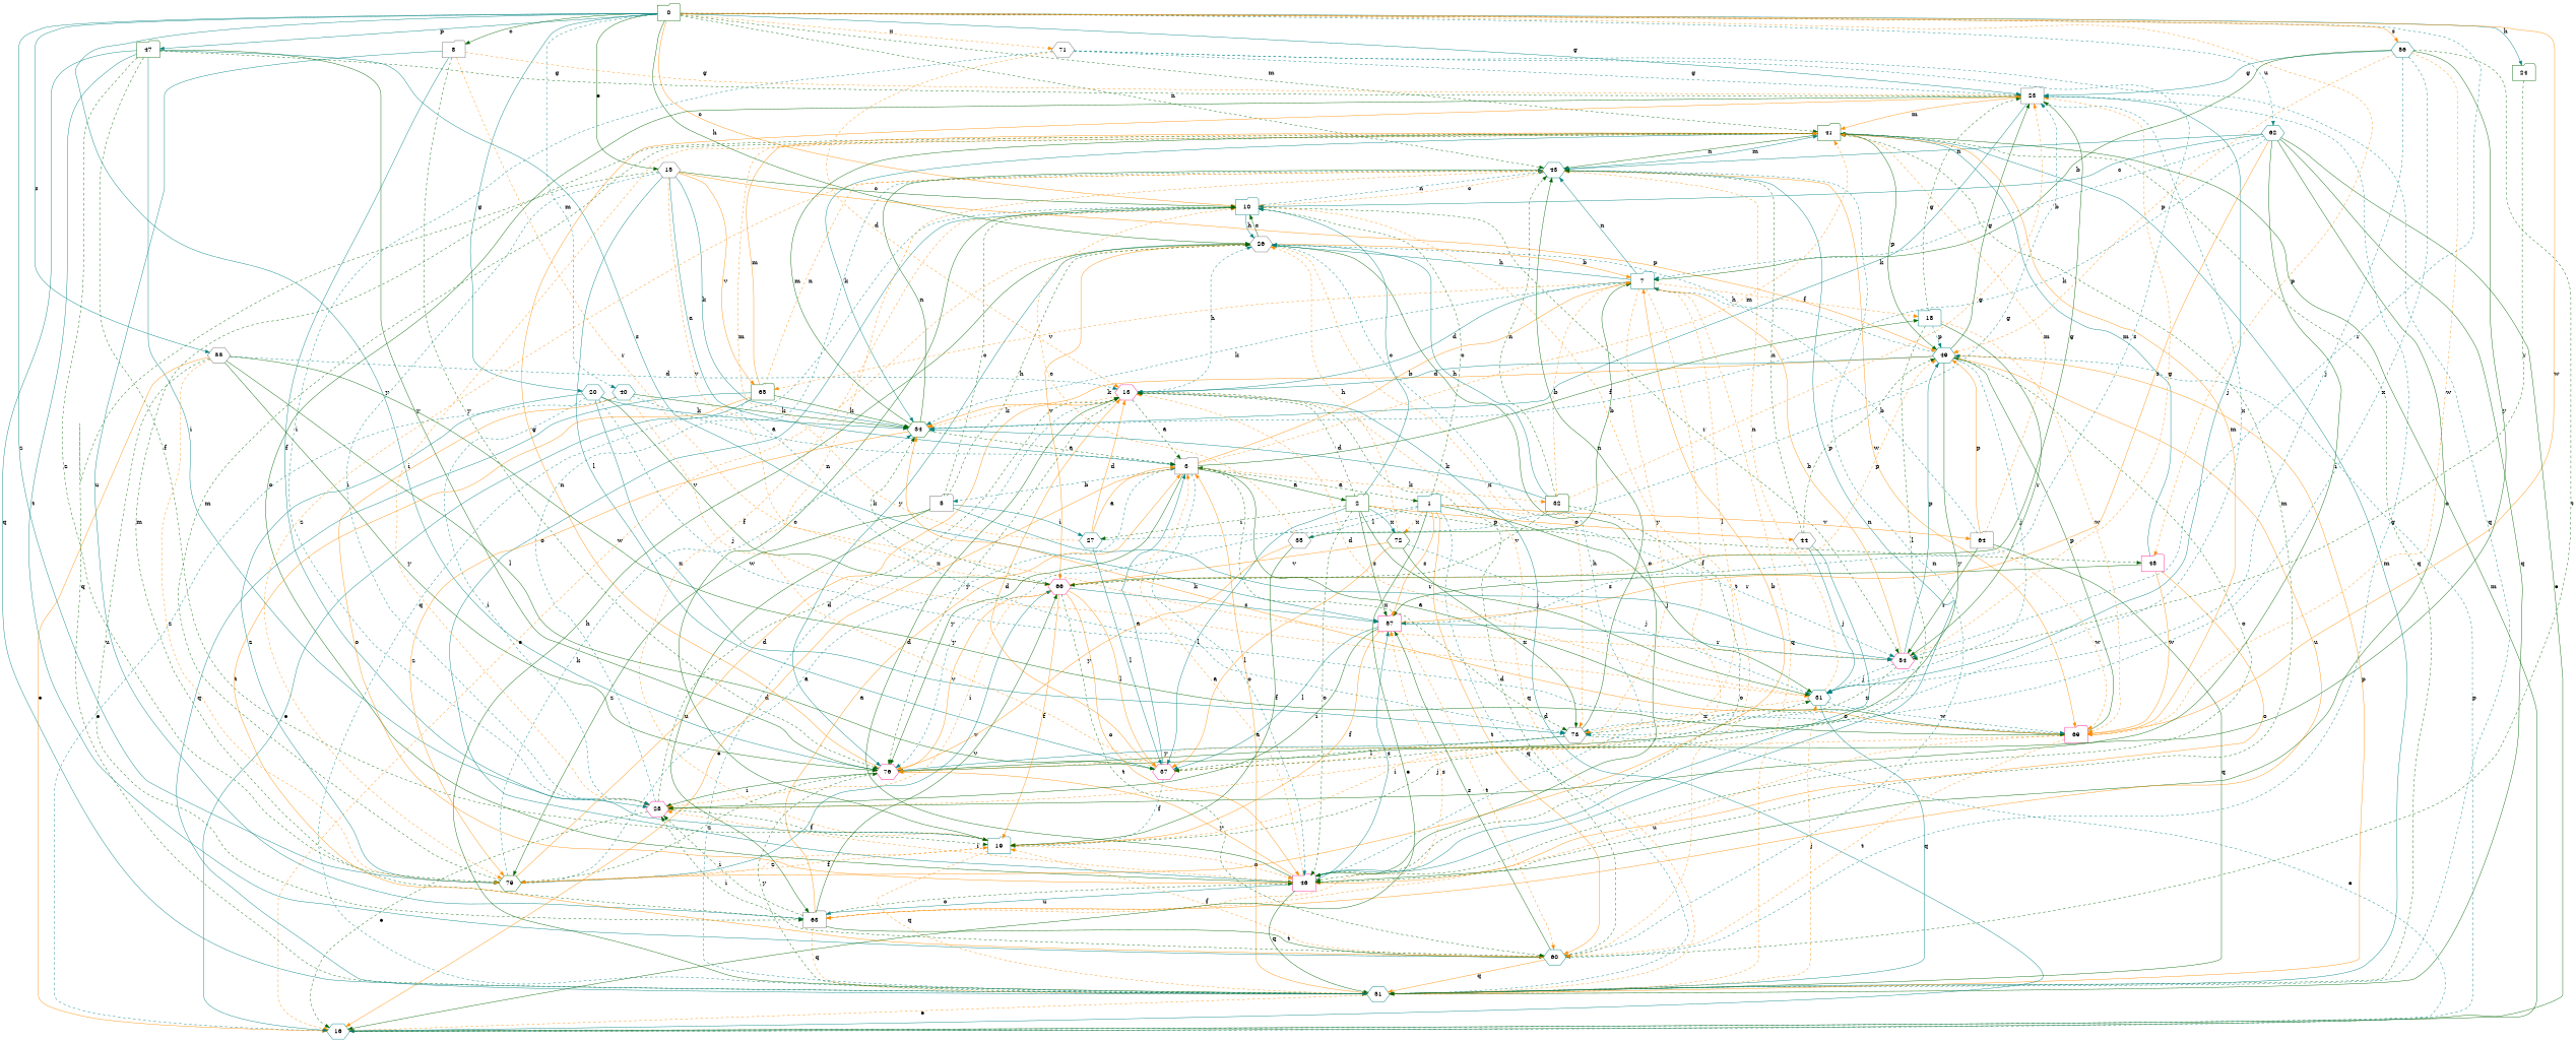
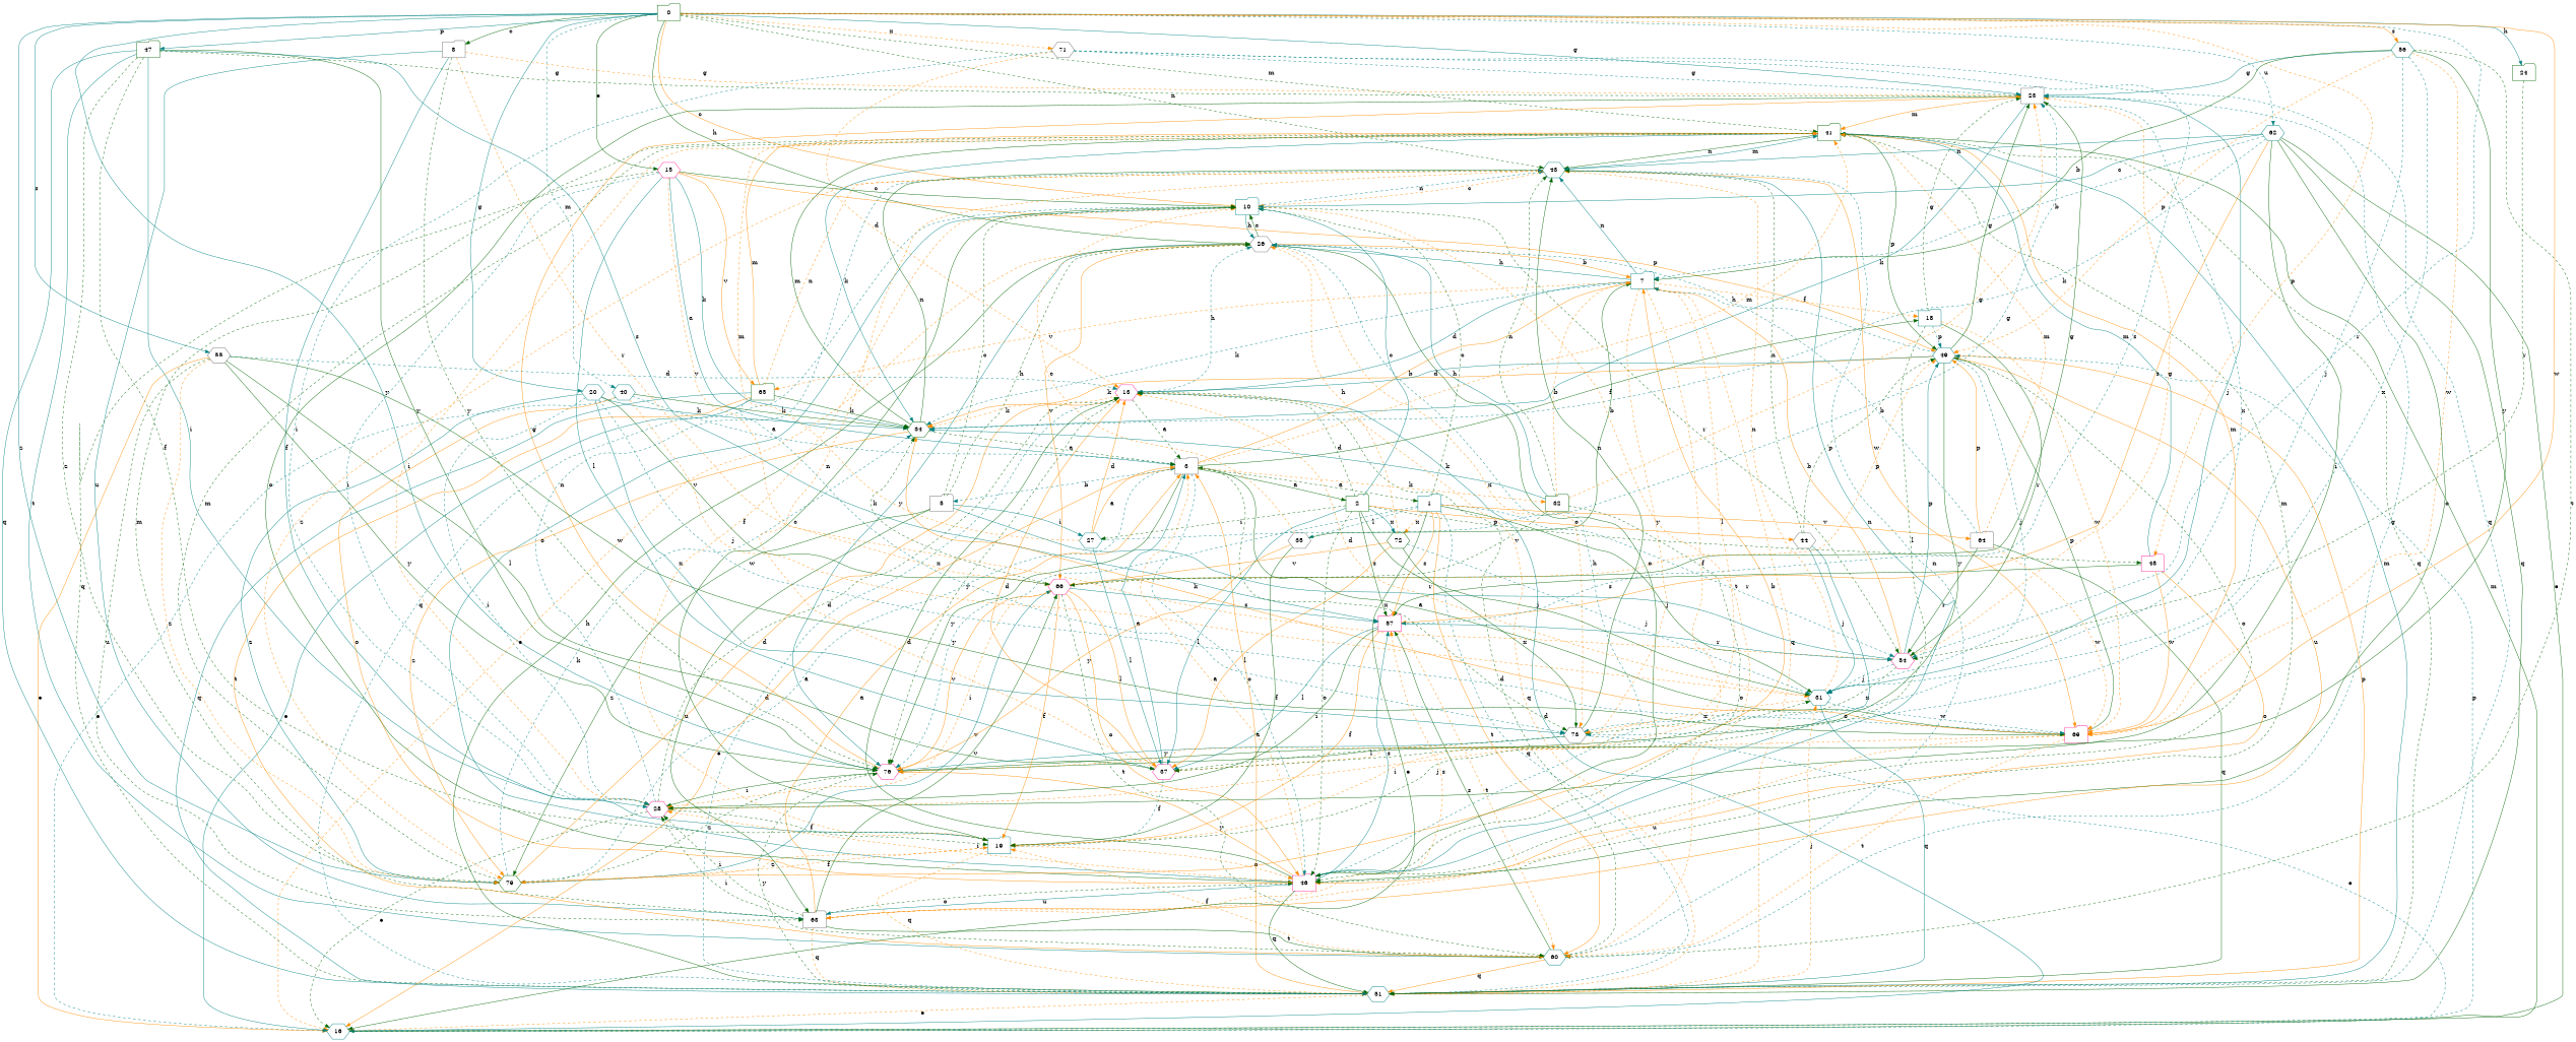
  strict digraph {
    node [color=teal shape=hexagon]
    edge [color=darkorange style=solid]
    0 [color=darkgreen shape=folder]
    8 [color=gray40 shape=folder]
    10 [shape=folder]
-   15 [color=gray40]
+   15 [color=deeppink]
    20
    23 [color=gray40 shape=folder]
    24 [color=darkgreen shape=folder]
    26 [color=gray40]
    40
    41 [color=darkgreen shape=folder]
    43
    47 [color=darkgreen shape=folder]
    48 [color=deeppink shape=folder]
    54 [color=deeppink]
    55 [color=gray40]
    56
    62
    69 [color=deeppink shape=folder]
    71 [color=gray40]
    76 [color=deeppink]
    79 [color=darkgreen]
    63 [color=gray40 shape=folder]
    19 [shape=folder]
    51
    60
    46 [color=deeppink shape=folder]
    37 [color=deeppink]
    3 [color=gray40 shape=folder]
    34 [color=darkgreen]
    65 [color=darkgreen shape=folder]
    28 [color=deeppink]
    49
    66 [color=deeppink]
    73 [color=gray40]
    31
    16
    7 [shape=folder]
    57 [color=deeppink shape=folder]
    13 [color=deeppink]
    1 [shape=folder]
    35 [color=gray40]
    64 [color=gray40 shape=folder]
    72 [color=darkgreen]
    2 [color=darkgreen shape=folder]
    27
    44 [color=gray40]
    5 [color=gray40 shape=folder]
    18 [shape=folder]
    32 [color=darkgreen shape=folder]
    0 -> 8 [color=darkgreen label=c]
    0 -> 10 [label=c]
    0 -> 15 [color=darkgreen label=e]
    0 -> 20 [color=teal label=g]
    0 -> 23 [color=teal label=g]
    0 -> 24 [color=teal label=h]
    0 -> 26 [color=darkgreen label=h]
    0 -> 40 [color=teal label=m style=dashed]
    0 -> 41 [color=darkgreen label=m style=dashed]
    0 -> 43 [color=darkgreen label=n style=dashed]
    0 -> 47 [color=teal label=p]
    0 -> 48 [label=p style=dashed]
    0 -> 54 [color=teal label=r style=dashed]
    0 -> 55 [color=teal label=s]
    0 -> 56 [label=s]
    0 -> 62 [color=teal label=u style=dashed]
    0 -> 69 [label=w]
    0 -> 71 [label=x style=dashed]
    0 -> 76 [color=teal label=y]
    0 -> 79 [color=teal label=z]
    8 -> 23 [label=g style=dashed]
    8 -> 54 [label=r style=dashed]
    8 -> 76 [color=darkgreen label=y style=dashed]
    8 -> 63 [color=teal label=u]
    8 -> 19 [color=teal label=f]
    10 -> 26 [color=teal label=h]
    10 -> 43 [color=teal label=n style=dashed]
    10 -> 54 [color=darkgreen label=r style=dashed]
    10 -> 19 [label=f style=dashed]
    10 -> 51 [color=teal label=q style=dashed]
    10 -> 60 [label=t style=dashed]
    10 -> 46 [color=teal label=o]
    15 -> 10 [color=darkgreen label=c]
    15 -> 51 [color=darkgreen label=q style=dashed]
    15 -> 37 [color=teal label=l]
    15 -> 3 [color=teal label=a]
    15 -> 34 [color=teal label=k]
    15 -> 65 [label=v]
    15 -> 28 [color=teal label=i style=dashed]
    15 -> 49 [label=p]
    15 -> 66 [label=v style=dashed]
    20 -> 69 [color=teal label=w style=dashed]
    20 -> 79 [color=teal label=z]
    20 -> 34 [color=teal label=k]
    20 -> 28 [color=teal label=i style=dashed]
    20 -> 66 [color=darkgreen label=v]
    20 -> 73 [color=teal label=x]
    23 -> 41 [label=m]
    23 -> 46 [color=darkgreen label=o]
    23 -> 34 [color=teal label=k]
    23 -> 73 [color=teal label=x style=dashed]
    23 -> 31 [color=teal label=j]
    24 -> 54 [color=darkgreen label=r style=dashed]
    26 -> 10 [color=darkgreen label=c]
    26 -> 76 [color=teal label=y]
    26 -> 46 [color=darkgreen label=o]
    26 -> 66 [label=v]
    26 -> 73 [label=x style=dashed]
    26 -> 16 [label=e style=dashed]
    26 -> 7 [label=b]
    40 -> 46 [label=o]
    40 -> 3 [color=teal label=a style=dashed]
    40 -> 34 [color=darkgreen label=k]
    40 -> 31 [label=j style=dashed]
    40 -> 16 [color=teal label=e style=dashed]
    41 -> 43 [color=darkgreen label=n]
    41 -> 51 [color=darkgreen label=q style=dashed]
    41 -> 34 [color=teal label=k]
    41 -> 28 [label=i style=dashed]
    41 -> 49 [color=darkgreen label=p]
    43 -> 10 [label=c style=dashed]
    43 -> 41 [color=teal label=m]
    43 -> 69 [label=w]
    43 -> 79 [label=z style=dashed]
    47 -> 23 [color=darkgreen label=g style=dashed]
    47 -> 76 [color=darkgreen label=y]
    47 -> 79 [color=darkgreen label=z style=dashed]
    47 -> 19 [color=darkgreen label=f style=dashed]
    47 -> 51 [color=teal label=q]
    47 -> 60 [color=teal label=t]
    47 -> 28 [color=teal label=i]
    47 -> 57 [color=teal label=s]
    48 -> 41 [color=teal label=m]
    48 -> 69 [label=w]
    48 -> 46 [label=o]
    48 -> 57 [color=darkgreen label=s]
    54 -> 23 [label=g style=dashed]
    54 -> 49 [color=teal label=p]
    54 -> 73 [color=darkgreen label=x style=dashed]
    54 -> 31 [color=teal label=j style=dashed]
    54 -> 7 [label=b]
    55 -> 69 [color=darkgreen label=w]
    55 -> 76 [color=darkgreen label=y]
    55 -> 79 [label=z style=dashed]
    55 -> 63 [color=darkgreen label=u style=dashed]
    55 -> 37 [color=darkgreen label=l]
    55 -> 16 [label=e]
    55 -> 13 [color=teal label=d style=dashed]
    56 -> 23 [color=teal label=g]
    56 -> 69 [label=w style=dashed]
    56 -> 76 [color=darkgreen label=y]
    56 -> 60 [color=darkgreen label=t style=dashed]
    56 -> 49 [label=p style=dashed]
    56 -> 73 [color=teal label=x style=dashed]
    56 -> 31 [color=teal label=j style=dashed]
    56 -> 7 [color=darkgreen label=b]
    62 -> 10 [color=teal label=c]
    62 -> 43 [color=teal label=n]
    62 -> 51 [color=darkgreen label=q]
    62 -> 46 [color=darkgreen label=o]
    62 -> 34 [color=teal label=k style=dashed]
    62 -> 28 [color=darkgreen label=i]
    62 -> 16 [color=darkgreen label=e]
    62 -> 7 [color=teal label=b style=dashed]
    62 -> 57 [label=s]
    69 -> 41 [label=m]
    69 -> 63 [label=u style=dashed]
    69 -> 60 [label=t style=dashed]
    69 -> 3 [color=darkgreen label=a]
    69 -> 34 [label=k]
    69 -> 28 [label=i style=dashed]
    69 -> 49 [color=darkgreen label=p]
    71 -> 23 [color=teal label=g style=dashed]
    71 -> 51 [color=teal label=q style=dashed]
    71 -> 28 [color=teal label=i style=dashed]
    71 -> 57 [color=teal label=s style=dashed]
    71 -> 13 [label=d style=dashed]
    76 -> 23 [label=g]
    76 -> 79 [color=darkgreen label=z style=dashed]
    76 -> 28 [color=darkgreen label=i]
    76 -> 66 [label=v]
    79 -> 41 [color=darkgreen label=m style=dashed]
    79 -> 19 [label=f style=dashed]
    79 -> 3 [color=teal label=a style=dashed]
    79 -> 34 [color=teal label=k style=dashed]
    79 -> 66 [color=teal label=v]
    79 -> 7 [label=b]
    79 -> 13 [label=d]
    63 -> 41 [color=darkgreen label=m style=dashed]
    63 -> 51 [label=q style=dashed]
    63 -> 60 [color=darkgreen label=t]
    63 -> 46 [color=darkgreen label=o style=dashed]
    63 -> 3 [label=a]
    63 -> 28 [color=darkgreen label=i style=dashed]
    63 -> 66 [color=darkgreen label=v]
    63 -> 57 [label=s style=dashed]
    19 -> 10 [color=darkgreen label=c]
    19 -> 79 [label=z style=dashed]
    19 -> 51 [label=q style=dashed]
    19 -> 46 [label=o style=dashed]
    19 -> 31 [color=darkgreen label=j style=dashed]
    51 -> 26 [color=darkgreen label=h]
    51 -> 41 [color=teal label=m]
    51 -> 76 [color=darkgreen label=y style=dashed]
    51 -> 3 [label=a]
    51 -> 49 [label=p]
    51 -> 31 [label=j style=dashed]
    51 -> 16 [label=e style=dashed]
    51 -> 13 [color=teal label=d style=dashed]
    60 -> 23 [color=teal label=g style=dashed]
    60 -> 43 [color=teal label=n style=dashed]
    60 -> 19 [label=f style=dashed]
    60 -> 51 [label=q]
    60 -> 28 [color=darkgreen label=i style=dashed]
    60 -> 57 [color=darkgreen label=s]
    60 -> 13 [color=darkgreen label=d style=dashed]
    46 -> 26 [color=teal label=h style=dashed]
    46 -> 41 [color=darkgreen label=m style=dashed]
    46 -> 43 [color=teal label=n]
    46 -> 76 [label=y]
    46 -> 63 [color=teal label=u]
    46 -> 51 [color=darkgreen label=q]
    46 -> 3 [label=a style=dashed]
    46 -> 28 [label=i style=dashed]
    46 -> 57 [color=teal label=s]
    46 -> 13 [color=darkgreen label=d]
    37 -> 43 [label=n style=dashed]
    37 -> 19 [color=teal label=f style=dashed]
    37 -> 3 [color=teal label=a]
    37 -> 13 [label=d]
    3 -> 41 [label=m style=dashed]
    3 -> 76 [color=darkgreen label=y]
    3 -> 46 [color=teal label=o style=dashed]
    3 -> 73 [color=darkgreen label=x style=dashed]
    3 -> 16 [label=e]
    3 -> 7 [label=b]
    3 -> 1 [color=darkgreen label=a style=dashed]
    3 -> 2 [color=darkgreen label=a]
    3 -> 5 [color=teal label=b style=dashed]
    3 -> 18 [color=darkgreen label=f]
    3 -> 32 [label=k style=dashed]
    34 -> 41 [color=darkgreen label=m]
    34 -> 43 [color=darkgreen label=n]
    34 -> 79 [label=z]
    34 -> 3 [color=darkgreen label=a style=dashed]
    65 -> 41 [label=m]
    65 -> 43 [label=n style=dashed]
    65 -> 51 [color=teal label=q]
    65 -> 60 [label=t]
    65 -> 34 [color=darkgreen label=k]
    65 -> 73 [color=teal label=x style=dashed]
    65 -> 16 [color=teal label=e]
    28 -> 43 [color=teal label=n style=dashed]
    28 -> 19 [color=darkgreen label=f style=dashed]
    28 -> 16 [color=darkgreen label=e style=dashed]
    28 -> 13 [color=darkgreen label=d style=dashed]
    49 -> 23 [color=darkgreen label=g]
    49 -> 26 [color=teal label=h style=dashed]
    49 -> 76 [color=darkgreen label=y]
    49 -> 63 [label=u]
    49 -> 46 [color=darkgreen label=o style=dashed]
    49 -> 34 [label=k]
    49 -> 31 [color=teal label=j style=dashed]
    49 -> 13 [color=teal label=d]
    66 -> 23 [color=darkgreen label=g]
    66 -> 19 [label=f]
    66 -> 60 [color=darkgreen label=t style=dashed]
    66 -> 46 [label=o]
    66 -> 37 [label=l]
    66 -> 34 [color=darkgreen label=k style=dashed]
    66 -> 28 [label=i style=dashed]
    66 -> 49 [label=p style=dashed]
    66 -> 57 [color=teal label=s]
    73 -> 43 [color=darkgreen label=n]
    73 -> 76 [color=teal label=y]
    73 -> 37 [color=darkgreen label=l style=dashed]
    73 -> 16 [color=teal label=e style=dashed]
    31 -> 43 [label=n style=dashed]
    31 -> 69 [color=teal label=w style=dashed]
    31 -> 51 [color=teal label=q]
    31 -> 73 [label=x style=dashed]
    31 -> 13 [label=d style=dashed]
    16 -> 41 [color=darkgreen label=m]
    16 -> 49 [color=teal label=p style=dashed]
    16 -> 13 [color=teal label=d]
    7 -> 26 [color=teal label=h]
    7 -> 43 [color=teal label=n]
    7 -> 76 [label=y style=dashed]
    7 -> 19 [label=f style=dashed]
    7 -> 51 [label=q style=dashed]
    7 -> 37 [label=l style=dashed]
    7 -> 34 [color=teal label=k style=dashed]
    7 -> 65 [label=v style=dashed]
    7 -> 13 [color=teal label=d]
    7 -> 18 [label=f style=dashed]
    57 -> 54 [color=teal label=r]
    57 -> 19 [label=f]
    57 -> 60 [label=t style=dashed]
    57 -> 37 [color=teal label=l]
    57 -> 28 [color=darkgreen label=i]
    13 -> 26 [color=teal label=h style=dashed]
    13 -> 76 [color=darkgreen label=y style=dashed]
    13 -> 51 [label=q style=dashed]
    13 -> 3 [color=darkgreen label=a style=dashed]
    13 -> 34 [label=k style=dashed]
    1 -> 10 [color=darkgreen label=c style=dashed]
    1 -> 54 [color=teal label=r style=dashed]
    1 -> 76 [color=teal label=y style=dashed]
    1 -> 51 [color=teal label=q style=dashed]
    1 -> 60 [label=t]
    1 -> 31 [color=darkgreen label=j]
    1 -> 16 [color=darkgreen label=e]
    1 -> 57 [label=s]
    1 -> 35 [color=teal label=l style=dashed]
    1 -> 64 [label=v]
    1 -> 72 [label=x style=dashed]
    35 -> 10 [label=c style=dashed]
    35 -> 76 [label=y]
    35 -> 19 [color=darkgreen label=f]
    35 -> 7 [color=darkgreen label=b]
    64 -> 41 [label=m style=dashed]
    64 -> 54 [color=darkgreen label=r]
    64 -> 69 [label=w style=dashed]
    64 -> 51 [color=darkgreen label=q]
    64 -> 49 [label=p]
    64 -> 7 [color=teal label=b style=dashed]
    72 -> 26 [label=h style=dashed]
    72 -> 37 [label=l]
    72 -> 66 [label=v]
    72 -> 73 [color=darkgreen label=x]
    72 -> 31 [color=teal label=j style=dashed]
    2 -> 10 [color=teal label=c]
    2 -> 48 [color=darkgreen label=p style=dashed]
    2 -> 46 [color=darkgreen label=o style=dashed]
    2 -> 37 [color=teal label=l]
    2 -> 31 [color=darkgreen label=j]
    2 -> 57 [color=darkgreen label=s]
    2 -> 13 [color=darkgreen label=d style=dashed]
    2 -> 72 [color=teal label=x]
    2 -> 27 [color=darkgreen label=i style=dashed]
    2 -> 44 [label=o]
    27 -> 23 [color=teal label=g style=dashed]
    27 -> 41 [label=m style=dashed]
    27 -> 37 [color=teal label=l]
    27 -> 3 [label=a]
    27 -> 13 [label=d]
    44 -> 43 [color=darkgreen label=n style=dashed]
    44 -> 46 [color=teal label=o]
    44 -> 49 [color=darkgreen label=p style=dashed]
    44 -> 31 [color=teal label=j]
    5 -> 10 [color=darkgreen label=c style=dashed]
    5 -> 26 [color=darkgreen label=h style=dashed]
    5 -> 54 [color=teal label=r]
    5 -> 79 [color=darkgreen label=z]
    5 -> 63 [color=darkgreen label=u]
    5 -> 27 [color=teal label=i]
    18 -> 23 [color=darkgreen label=g style=dashed]
    18 -> 54 [color=darkgreen label=r]
    18 -> 69 [label=w style=dashed]
    18 -> 37 [color=darkgreen label=l style=dashed]
    18 -> 49 [color=teal label=p style=dashed]
    32 -> 23 [label=g style=dashed]
    32 -> 26 [color=teal label=h]
    32 -> 43 [color=darkgreen label=n style=dashed]
    32 -> 46 [color=darkgreen label=o style=dashed]
    32 -> 34 [color=teal label=k]
    32 -> 66 [color=darkgreen label=v style=dashed]
    32 -> 7 [label=b style=dashed]
  }
